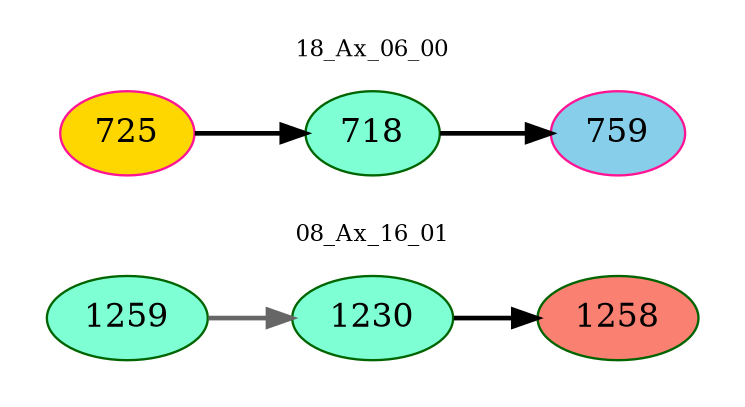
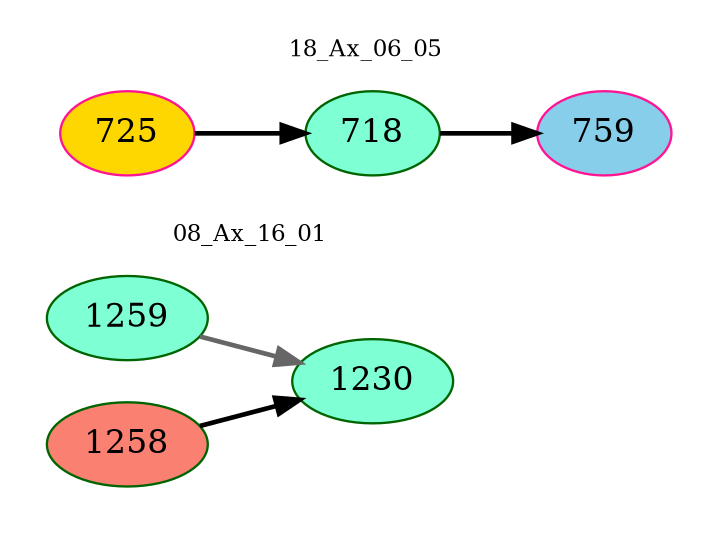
  digraph {
    rankdir=LR
    node [color=darkgreen fillcolor=aquamarine style=filled]
    edge [color=black style=bold]
    n1 [label=1259]
    n2 [label=1230]
    n3 [fillcolor=salmon label=1258]
    n4 [color=deeppink fillcolor=gold label=725]
    n5 [label=718]
    n6 [color=deeppink fillcolor=skyblue label=759]
    subgraph cluster_1 {
      color=white
      fontsize=10
      label="08_Ax_16_01"
      n1
      n2
      n3
    }
    subgraph cluster_2 {
      color=white
      fontsize=10
-     label="18_Ax_06_00"
+     label="18_Ax_06_05"
      n4
      n5
      n6
    }
    n1 -> n2 [color=gray40]
-   n2 -> n3
+   n3 -> n2
    n4 -> n5
    n5 -> n6
  }
